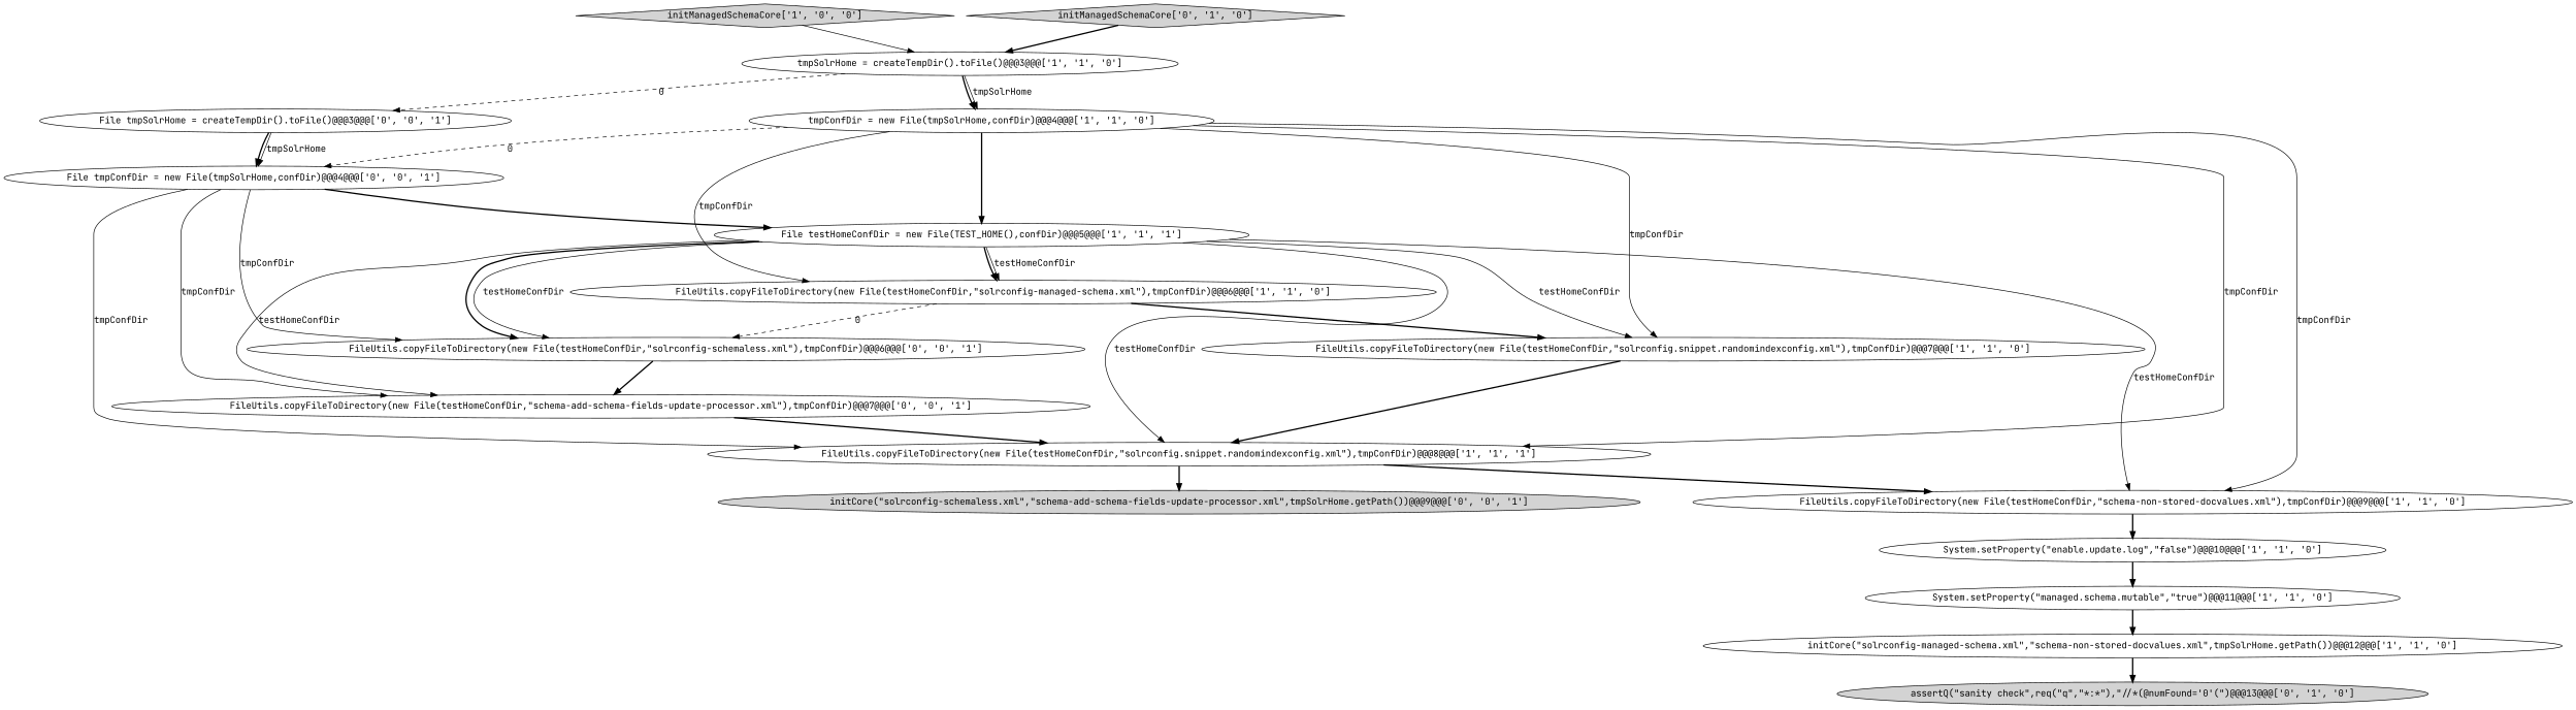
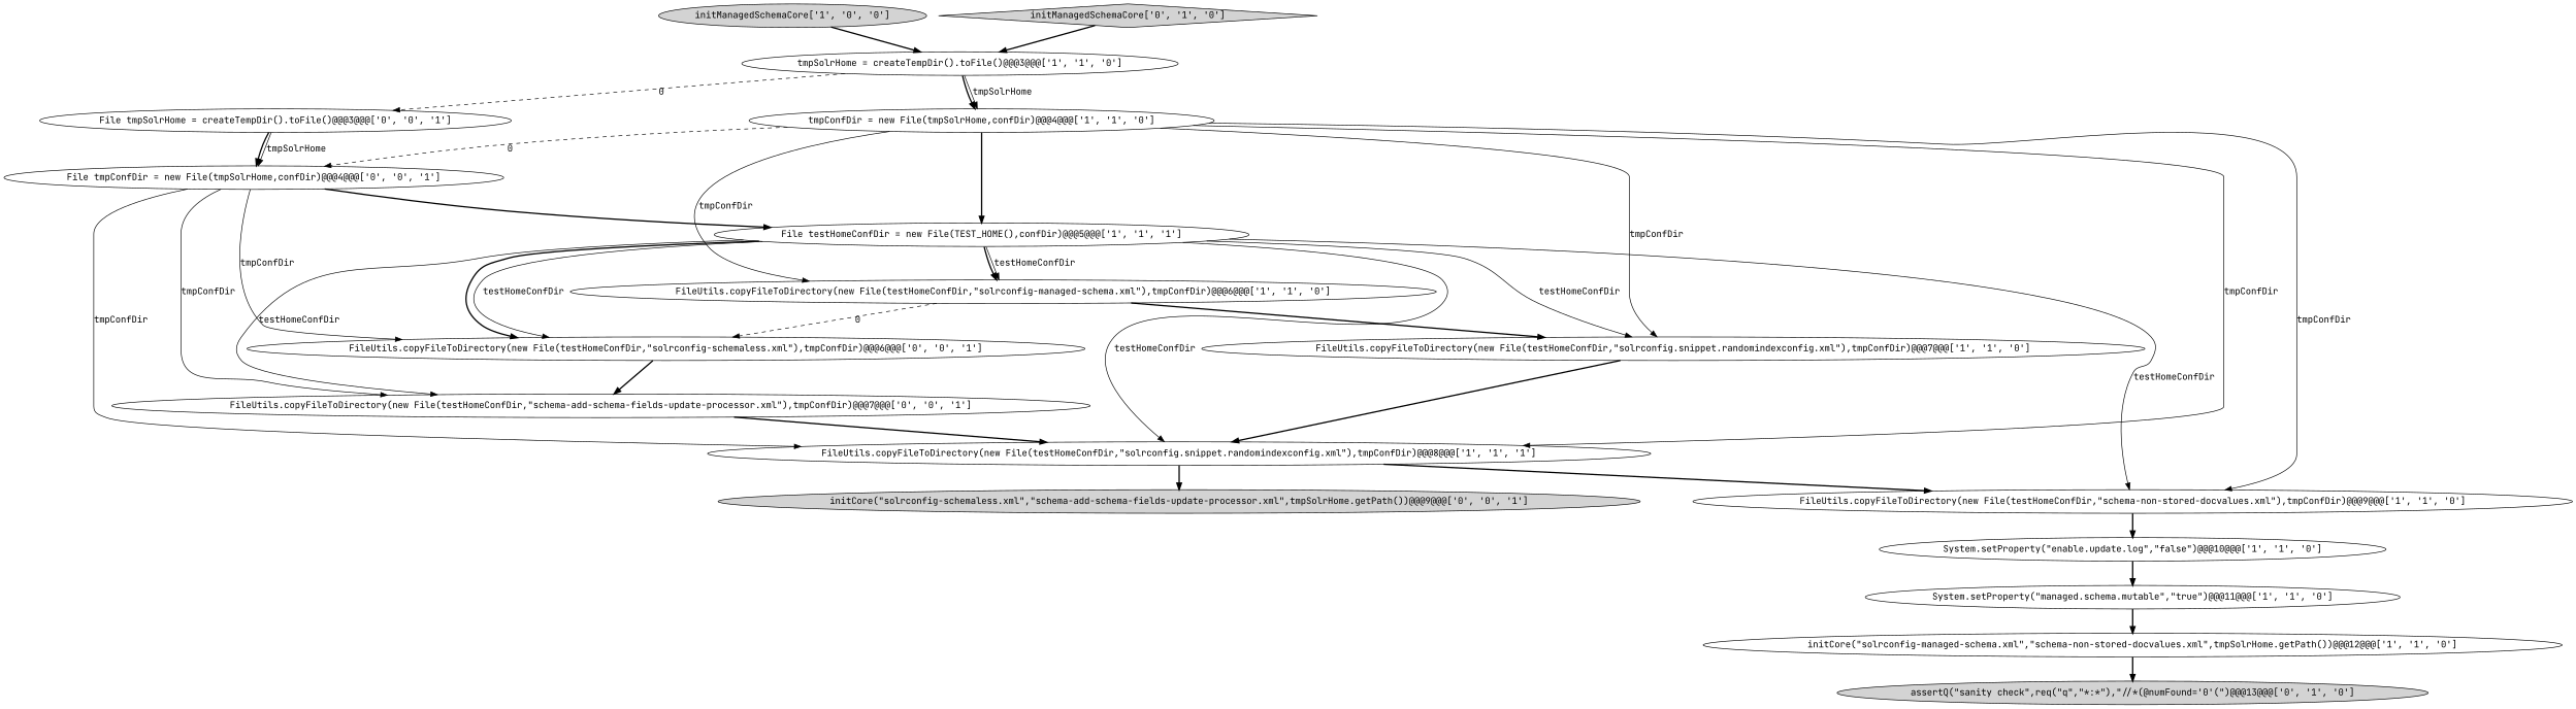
  digraph {
    fontname="JetBrains Mono"
    node [fillcolor=white fontname="JetBrains Mono" shape=ellipse style=filled]
    edge [fontname="JetBrains Mono" style=bold]
    n1 [label="FileUtils.copyFileToDirectory(new File(testHomeConfDir,\"schema-non-stored-docvalues.xml\"),tmpConfDir)@@@9@@@['1', '1', '0']"]
    n2 [label="System.setProperty(\"enable.update.log\",\"false\")@@@10@@@['1', '1', '0']"]
    n3 [label="System.setProperty(\"managed.schema.mutable\",\"true\")@@@11@@@['1', '1', '0']"]
    n4 [label="FileUtils.copyFileToDirectory(new File(testHomeConfDir,\"schema-add-schema-fields-update-processor.xml\"),tmpConfDir)@@@7@@@['0', '0', '1']"]
    n5 [label="FileUtils.copyFileToDirectory(new File(testHomeConfDir,\"solrconfig.snippet.randomindexconfig.xml\"),tmpConfDir)@@@8@@@['1', '1', '1']"]
    n6 [fillcolor=lightgray label="initCore(\"solrconfig-schemaless.xml\",\"schema-add-schema-fields-update-processor.xml\",tmpSolrHome.getPath())@@@9@@@['0', '0', '1']"]
    n7 [label="initCore(\"solrconfig-managed-schema.xml\",\"schema-non-stored-docvalues.xml\",tmpSolrHome.getPath())@@@12@@@['1', '1', '0']"]
    n8 [fillcolor=lightgray label="assertQ(\"sanity check\",req(\"q\",\"*:*\"),\"//*(@numFound='0'(\")@@@13@@@['0', '1', '0']"]
    n9 [label="File tmpSolrHome = createTempDir().toFile()@@@3@@@['0', '0', '1']"]
    n10 [label="File tmpConfDir = new File(tmpSolrHome,confDir)@@@4@@@['0', '0', '1']"]
    n11 [label="FileUtils.copyFileToDirectory(new File(testHomeConfDir,\"solrconfig-schemaless.xml\"),tmpConfDir)@@@6@@@['0', '0', '1']"]
-   n12 [fillcolor=lightgray label="initManagedSchemaCore['1', '0', '0']" shape=diamond]
+   n12 [fillcolor=lightgray label="initManagedSchemaCore['1', '0', '0']"]
    n13 [label="tmpSolrHome = createTempDir().toFile()@@@3@@@['1', '1', '0']"]
    n14 [label="tmpConfDir = new File(tmpSolrHome,confDir)@@@4@@@['1', '1', '0']"]
    n15 [label="FileUtils.copyFileToDirectory(new File(testHomeConfDir,\"solrconfig-managed-schema.xml\"),tmpConfDir)@@@6@@@['1', '1', '0']"]
    n16 [label="FileUtils.copyFileToDirectory(new File(testHomeConfDir,\"solrconfig.snippet.randomindexconfig.xml\"),tmpConfDir)@@@7@@@['1', '1', '0']"]
    n17 [label="File testHomeConfDir = new File(TEST_HOME(),confDir)@@@5@@@['1', '1', '1']"]
    n18 [fillcolor=lightgray label="initManagedSchemaCore['0', '1', '0']" shape=diamond]
    n1 -> n2
    n2 -> n3
    n3 -> n7
    n4 -> n5
    n5 -> n1
    n5 -> n6
    n7 -> n8
    n9 -> n10
    n9 -> n10 [label=tmpSolrHome style=solid]
    n10 -> n4 [label=tmpConfDir style=solid]
    n10 -> n5 [label=tmpConfDir style=solid]
    n10 -> n11 [label=tmpConfDir style=solid]
    n10 -> n17
    n11 -> n4
-   n12 -> n13 [style=solid]
+   n12 -> n13
    n13 -> n9 [label=0 style=dashed]
    n13 -> n14 [label=tmpSolrHome style=solid]
    n13 -> n14
    n14 -> n1 [label=tmpConfDir style=solid]
    n14 -> n5 [label=tmpConfDir style=solid]
    n14 -> n10 [label=0 style=dashed]
    n14 -> n15 [label=tmpConfDir style=solid]
    n14 -> n16 [label=tmpConfDir style=solid]
    n14 -> n17
    n15 -> n11 [label=0 style=dashed]
    n15 -> n16
    n16 -> n5
    n17 -> n1 [label=testHomeConfDir style=solid]
    n17 -> n4 [label=testHomeConfDir style=solid]
    n17 -> n5 [label=testHomeConfDir style=solid]
    n17 -> n11 [label=testHomeConfDir style=solid]
    n17 -> n11
    n17 -> n15
    n17 -> n15 [label=testHomeConfDir style=solid]
    n17 -> n16 [label=testHomeConfDir style=solid]
    n18 -> n13
  }
